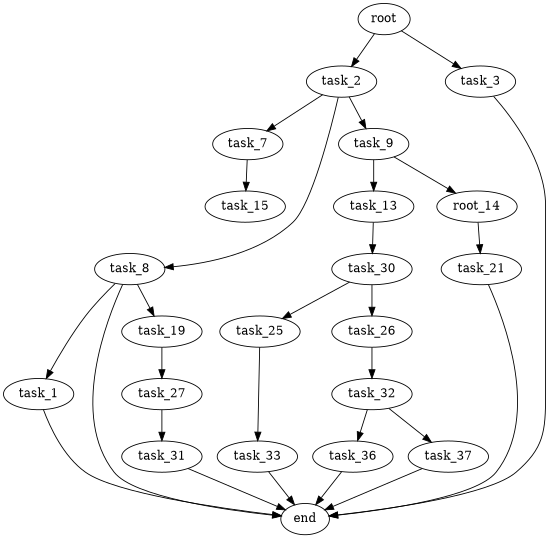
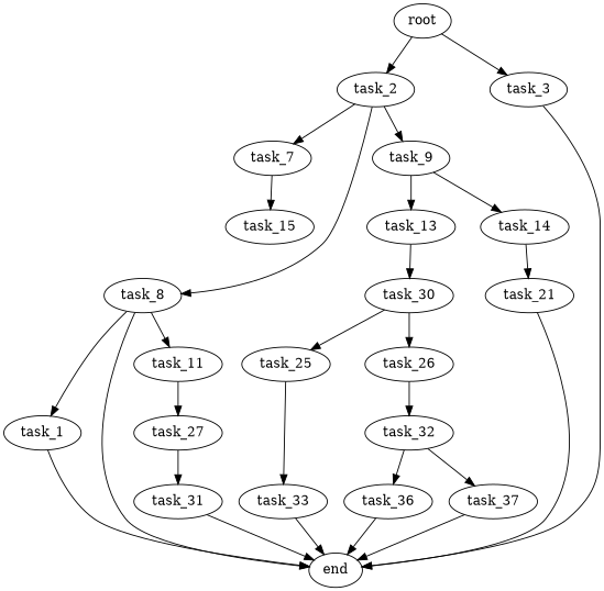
  digraph {
    root
    task_2
    task_3
    task_1
    end
    task_7
    task_8
    task_9
    task_15
-   task_19
+   task_19 [label=task_11]
    task_13
-   task_14 [label=root_14]
+   task_14
    n13 [label=task_30]
    task_21
    task_25
    task_26
    task_27
    task_31
    task_33
    task_32
    task_36
    task_37
    root -> task_2
    root -> task_3
    task_2 -> task_7
    task_2 -> task_8
    task_2 -> task_9
    task_3 -> end
    task_1 -> end
    task_7 -> task_15
    task_8 -> task_1
    task_8 -> end
    task_8 -> task_19
    task_9 -> task_13
    task_9 -> task_14
    task_19 -> task_27
    task_13 -> n13
    task_14 -> task_21
    n13 -> task_25
    n13 -> task_26
    task_21 -> end
    task_25 -> task_33
    task_26 -> task_32
    task_27 -> task_31
    task_31 -> end
    task_33 -> end
    task_32 -> task_36
    task_32 -> task_37
    task_36 -> end
    task_37 -> end
  }
